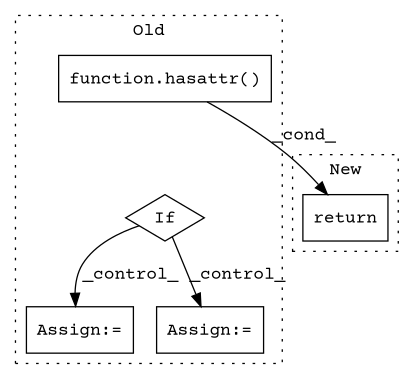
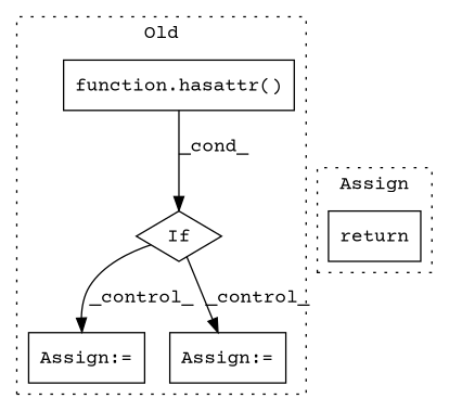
  digraph {
    fontname="Courier Prime"
    node [a=68 fontname="Courier Prime" l=3 shape=box]
    edge [fontname="Courier Prime"]
    n1 [a=75 l="8,1" label="function.hasattr()" s="372,394"]
    n2 [a=96 label=If s=369 shape=diamond]
    n3 [label="Assign:=" s=680]
    n4 [label="Assign:=" s=435]
    n5 [a=93 l=7 label=return s=567]
    subgraph cluster_1 {
      label=Old
      style=dotted
      n1
      n2
      n3
      n4
    }
    subgraph cluster_2 {
-     label=New
+     label=Assign
      style=dotted
      n5
    }
-   n1 -> n5 [label=_cond_]
+   n1 -> n2 [label=_cond_]
    n2 -> n3 [label=_control_]
    n2 -> n4 [label=_control_]
  }
